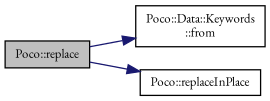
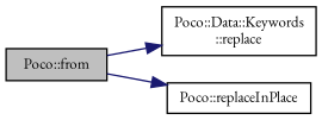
  digraph {
    fontname="EB Garamond"
    rankdir=LR
    node [color=black fillcolor=white fontname="EB Garamond" fontsize=10 shape=record style=filled]
    edge [color=midnightblue fontname="EB Garamond" fontsize=10 labelfontname=Helvetica labelfontsize=10 style=solid]
-   n1 [fillcolor=grey75 fontcolor=black height=0.2 label="Poco::replace" width=0.4]
-   n2 [height=0.2 label="Poco::Data::Keywords\l::from" width=0.4]
+   n1 [fillcolor=grey75 fontcolor=black height=0.2 label="Poco::from" width=0.4]
+   n2 [height=0.2 label="Poco::Data::Keywords\l::replace" width=0.4]
    n3 [height=0.2 label="Poco::replaceInPlace" width=0.4]
    n1 -> n2
    n1 -> n3
  }
